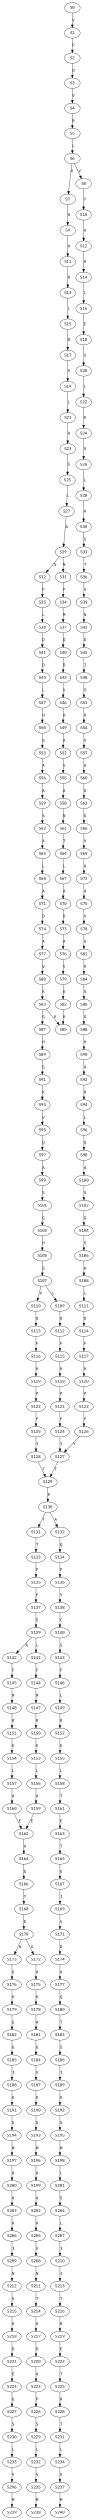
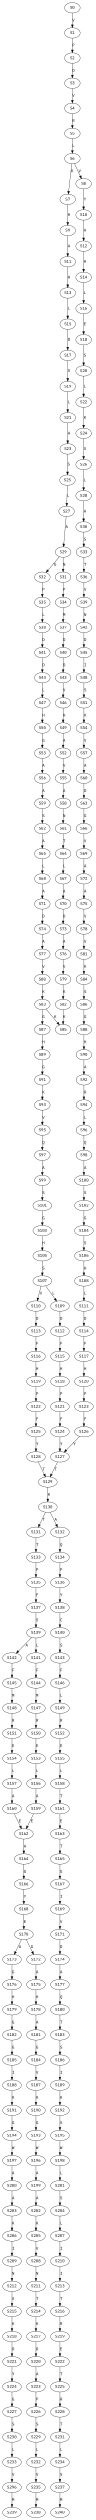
  strict digraph {
    fontname="IBM Plex Mono"
    node [fontname="IBM Plex Mono"]
    edge [fontname="IBM Plex Mono"]
    S0
    S1
    S2
    S3
    S4
    S5
    S6
    S7
    S8
    S9
    S10
    S11
    S12
    S13
    S14
    S15
    S16
    S17
    S18
    S19
    S20
    S21
    S22
    S23
    S24
    S25
    S26
    S27
    S28
    S29
    S30
    S31
    S32
    S33
    S34
    S35
    S36
    S37
    S38
    S39
    S40
    S41
    S42
    S43
    S44
    S45
    S46
    S47
    S48
    S49
    S50
    S51
    S52
    S53
    S54
    S55
    S56
    S57
    S58
    S59
    S60
    S61
    S62
    S63
    S64
    S65
    S66
    S67
    S68
    S69
    S70
    S71
    S72
    S73
    S74
    S75
    S76
    S77
    S78
    S79
    S80
    S81
    S82
    S83
    S84
    S85
    S87
    S86
    S88
    S89
    S90
    S91
    S92
    S93
    S94
    S95
    S96
    S97
    S98
    S99
    S100
    S101
    S102
    S103
    S104
    S105
    S106
    S107
    S108
    S109
    S110
    S111
    S112
    S113
    S114
    S115
    S116
    S117
    S118
    S119
    S120
    S121
    S122
    S123
    S124
    S125
    S126
    S127
    S128
    S129
    S130
    S131
    S132
    S133
    S134
    S135
    S136
    S137
    S138
    S139
    S140
    S141
    S142
    S143
    S144
    S145
    S146
    S147
    S148
    S149
    S150
    S151
    S152
    S153
    S154
    S155
    S156
    S157
    S158
    S159
    S160
    S161
    S162
    S163
    S164
    S165
    S166
    S167
    S168
    S169
    S170
    S171
    S172
    S173
    S174
    S175
    S176
    S177
    S178
    S179
    S180
    S181
    S182
    S183
    S184
    S185
    S186
    S187
    S188
    S189
    S190
    S191
    S192
    S193
    S194
    S195
    S196
    S197
    S198
    S199
    S200
    S201
    S202
    S203
    S204
    S205
    S206
    S207
    S208
    S209
    S210
    S211
    S212
    S213
    S214
    S215
    S216
    S217
    S218
    S219
    S220
    S221
    S222
    S223
    S224
    S225
    S226
    S227
    S228
    S229
    S230
    S231
    S232
    S233
    S234
    S235
    n237 [label=S296]
    S237
    S238
    S239
    S240
    S0 -> S1 [label=V]
    S1 -> S2 [label=P]
    S2 -> S3 [label=D]
    S3 -> S4 [label=V]
    S4 -> S5 [label=R]
    S5 -> S6 [label=L]
    S6 -> S7 [label=K]
    S6 -> S8 [label=V]
    S7 -> S9 [label=H]
    S8 -> S10 [label=Y]
    S9 -> S11 [label=A]
    S10 -> S12 [label=A]
    S11 -> S13 [label=H]
    S12 -> S14 [label=H]
    S13 -> S15 [label=L]
    S14 -> S16 [label=L]
    S15 -> S17 [label=D]
    S16 -> S18 [label=E]
    S17 -> S19 [label=S]
    S18 -> S20 [label=S]
    S19 -> S21 [label=L]
    S20 -> S22 [label=L]
    S21 -> S23 [label=A]
    S22 -> S24 [label=K]
    S23 -> S25 [label=S]
    S24 -> S26 [label=S]
    S25 -> S27 [label=L]
    S26 -> S28 [label=L]
    S27 -> S29 [label=A]
    S28 -> S30 [label=A]
    S29 -> S31 [label=N]
    S29 -> S32 [label=G]
    S30 -> S33 [label=S]
    S31 -> S34 [label=P]
    S32 -> S35 [label=P]
    S33 -> S36 [label=T]
    S34 -> S37 [label=M]
    S35 -> S38 [label=L]
    S36 -> S39 [label=V]
    S37 -> S40 [label=D]
    S38 -> S41 [label=D]
    S39 -> S42 [label=N]
    S40 -> S43 [label=D]
    S41 -> S44 [label=D]
    S42 -> S45 [label=D]
    S43 -> S46 [label=V]
    S44 -> S47 [label=L]
    S45 -> S48 [label=I]
    S46 -> S49 [label=H]
    S47 -> S50 [label=H]
    S48 -> S51 [label=S]
    S49 -> S52 [label=A]
    S50 -> S53 [label=G]
    S51 -> S54 [label=K]
    S52 -> S55 [label=V]
    S53 -> S56 [label=A]
    S54 -> S57 [label=V]
    S55 -> S58 [label=A]
    S56 -> S59 [label=A]
    S57 -> S60 [label=A]
    S58 -> S61 [label=N]
    S59 -> S62 [label=S]
    S60 -> S63 [label=D]
    S61 -> S64 [label=T]
    S62 -> S65 [label=A]
    S63 -> S66 [label=G]
    S64 -> S67 [label=L]
    S65 -> S68 [label=L]
    S66 -> S69 [label=V]
    S67 -> S70 [label=A]
    S68 -> S71 [label=A]
    S69 -> S72 [label=A]
    S70 -> S73 [label=D]
    S71 -> S74 [label=D]
    S72 -> S75 [label=A]
    S73 -> S76 [label=A]
    S74 -> S77 [label=A]
    S75 -> S78 [label=V]
    S76 -> S79 [label=V]
    S77 -> S80 [label=V]
    S78 -> S81 [label=V]
    S79 -> S82 [label=K]
    S80 -> S83 [label=K]
    S81 -> S84 [label=K]
    S82 -> S85 [label=K]
    S83 -> S85 [label=K]
    S83 -> S87 [label=G]
    S84 -> S86 [label=S]
    S87 -> S89 [label=H]
    S86 -> S88 [label=G]
    S88 -> S90 [label=H]
    S89 -> S91 [label=G]
    S90 -> S92 [label=A]
    S91 -> S93 [label=K]
    S92 -> S94 [label=R]
    S93 -> S95 [label=V]
    S94 -> S96 [label=L]
    S95 -> S97 [label=Q]
    S96 -> S98 [label=Q]
    S97 -> S99 [label=A]
    S98 -> S100 [label=A]
    S99 -> S101 [label=S]
    S100 -> S102 [label=S]
    S101 -> S103 [label=G]
    S102 -> S104 [label=G]
    S103 -> S105 [label=H]
    S104 -> S106 [label=S]
    S105 -> S107 [label=S]
    S106 -> S108 [label=H]
    S107 -> S109 [label=L]
    S107 -> S110 [label=V]
    S108 -> S111 [label=L]
    S109 -> S112 [label=D]
    S110 -> S113 [label=D]
    S111 -> S114 [label=D]
    S112 -> S115 [label=F]
    S113 -> S116 [label=F]
    S114 -> S117 [label=F]
    S115 -> S118 [label=H]
    S116 -> S119 [label=H]
    S117 -> S120 [label=H]
    S118 -> S121 [label=P]
    S119 -> S122 [label=P]
    S120 -> S123 [label=P]
    S121 -> S124 [label=F]
    S122 -> S125 [label=F]
    S123 -> S126 [label=F]
    S124 -> S127 [label=Y]
    S125 -> S128 [label=Y]
    S126 -> S127 [label=Y]
    S127 -> S129 [label=T]
    S128 -> S129 [label=T]
    S129 -> S130 [label=K]
    S130 -> S131 [label=T]
    S130 -> S132 [label=A]
    S131 -> S133 [label=T]
    S132 -> S134 [label=Q]
    S133 -> S135 [label=P]
    S134 -> S136 [label=P]
    S135 -> S137 [label=F]
    S136 -> S138 [label=Y]
    S137 -> S139 [label=S]
    S138 -> S140 [label=C]
    S139 -> S141 [label=L]
    S139 -> S142 [label=A]
    S140 -> S143 [label=S]
    S141 -> S144 [label=F]
    S142 -> S145 [label=F]
    S143 -> S146 [label=F]
    S144 -> S147 [label=M]
    S145 -> S148 [label=M]
    S146 -> S149 [label=L]
    S147 -> S150 [label=R]
    S148 -> S151 [label=R]
    S149 -> S152 [label=R]
    S150 -> S153 [label=E]
    S151 -> S154 [label=E]
    S152 -> S155 [label=E]
    S153 -> S156 [label=L]
    S154 -> S157 [label=L]
    S155 -> S158 [label=L]
    S156 -> S159 [label=A]
    S157 -> S160 [label=A]
    S158 -> S161 [label=T]
    S159 -> S162 [label=E]
    S160 -> S162 [label=E]
    S161 -> S163 [label=E]
    S162 -> S164 [label=A]
    S163 -> S165 [label=T]
    S164 -> S166 [label=G]
    S165 -> S167 [label=G]
    S166 -> S168 [label=Y]
    S167 -> S169 [label=I]
    S168 -> S170 [label=E]
    S169 -> S171 [label=V]
    S170 -> S172 [label=G]
    S170 -> S173 [label=A]
    S171 -> S174 [label=D]
    S172 -> S175 [label=A]
    S173 -> S176 [label=G]
    S174 -> S177 [label=A]
    S175 -> S178 [label=H]
    S176 -> S179 [label=H]
    S177 -> S180 [label=Q]
    S178 -> S181 [label=A]
    S179 -> S182 [label=G]
    S180 -> S183 [label=T]
    S181 -> S184 [label=G]
    S182 -> S185 [label=G]
    S183 -> S186 [label=S]
    S184 -> S187 [label=V]
    S185 -> S188 [label=I]
    S186 -> S189 [label=I]
    S187 -> S190 [label=K]
    S188 -> S191 [label=K]
    S189 -> S192 [label=K]
    S190 -> S193 [label=G]
    S191 -> S194 [label=G]
    S192 -> S195 [label=S]
    S193 -> S196 [label=W]
    S194 -> S197 [label=W]
    S195 -> S198 [label=W]
    S196 -> S199 [label=A]
    S197 -> S200 [label=A]
    S198 -> S201 [label=L]
    S199 -> S202 [label=A]
    S200 -> S203 [label=A]
    S201 -> S204 [label=S]
    S202 -> S205 [label=K]
    S203 -> S206 [label=K]
    S204 -> S207 [label=L]
    S205 -> S208 [label=V]
    S206 -> S209 [label=I]
    S207 -> S210 [label=I]
    S208 -> S211 [label=N]
    S209 -> S212 [label=N]
    S210 -> S213 [label=I]
    S211 -> S214 [label=T]
    S212 -> S215 [label=S]
    S213 -> S216 [label=T]
    S214 -> S217 [label=K]
    S215 -> S218 [label=K]
    S216 -> S219 [label=R]
    S217 -> S220 [label=D]
    S218 -> S221 [label=D]
    S219 -> S222 [label=E]
    S220 -> S223 [label=A]
-   S221 -> S224 [label=E]
+   S221 -> S224 [label=Y]
    S222 -> S225 [label=T]
    S223 -> S226 [label=P]
    S224 -> S227 [label=G]
    S225 -> S228 [label=R]
    S226 -> S229 [label=S]
    S227 -> S230 [label=S]
    S228 -> S231 [label=T]
    S229 -> S232 [label=L]
    S230 -> S233 [label=L]
    S231 -> S234 [label=L]
    S232 -> S235 [label=V]
    S233 -> n237 [label=V]
    S234 -> S237 [label=S]
    S235 -> S238 [label=M]
    n237 -> S239 [label=M]
    S237 -> S240 [label=M]
  }
